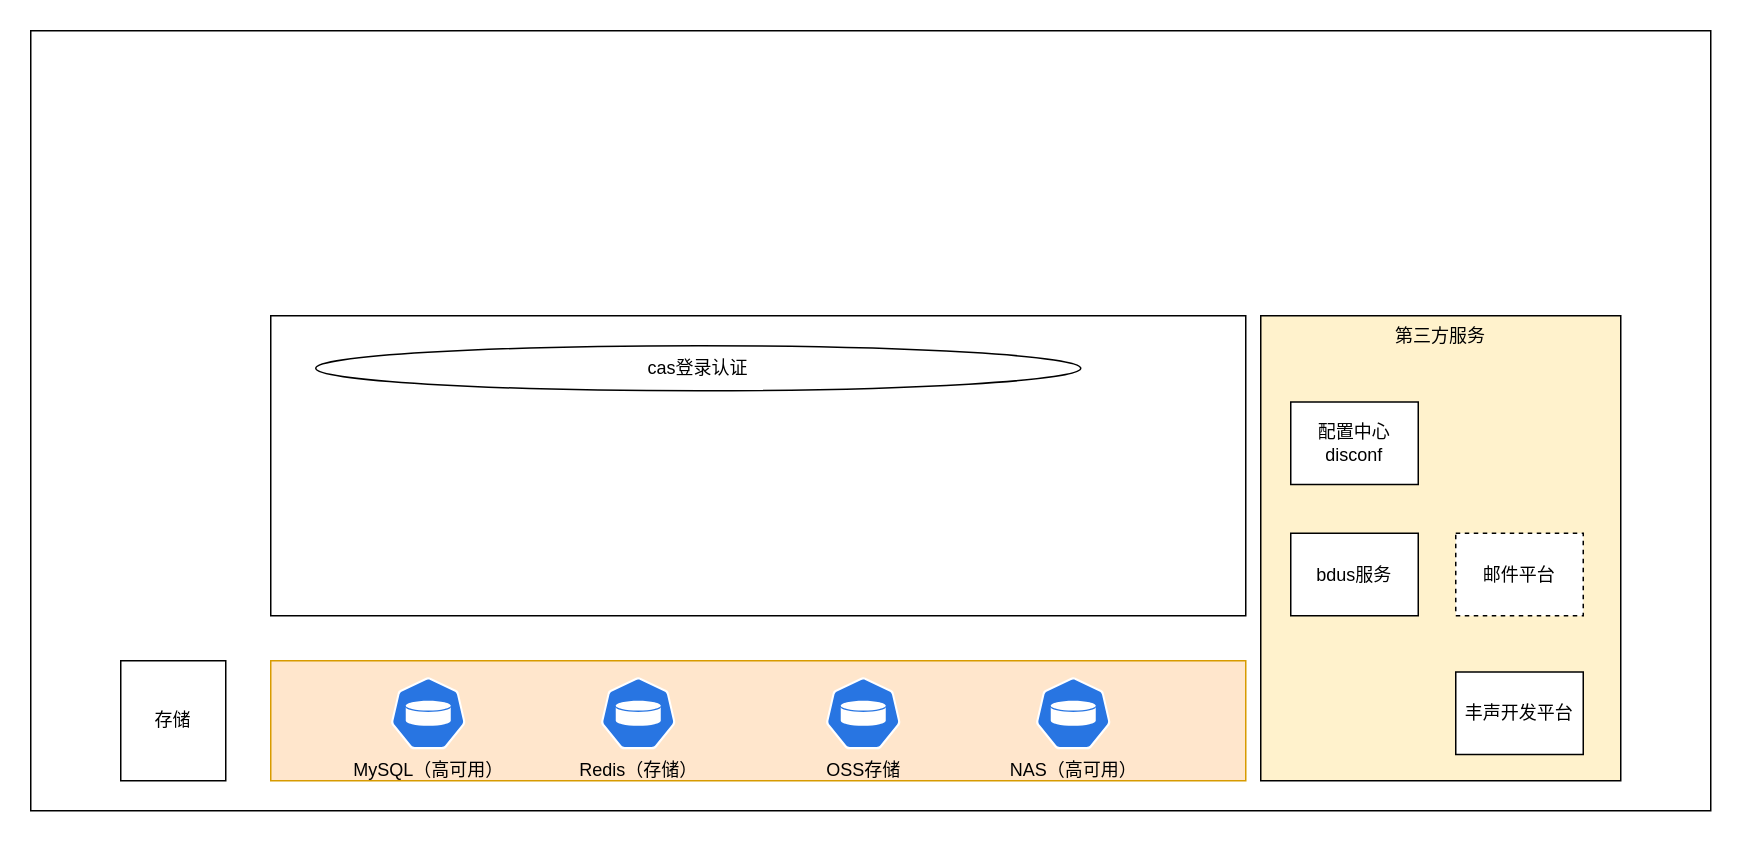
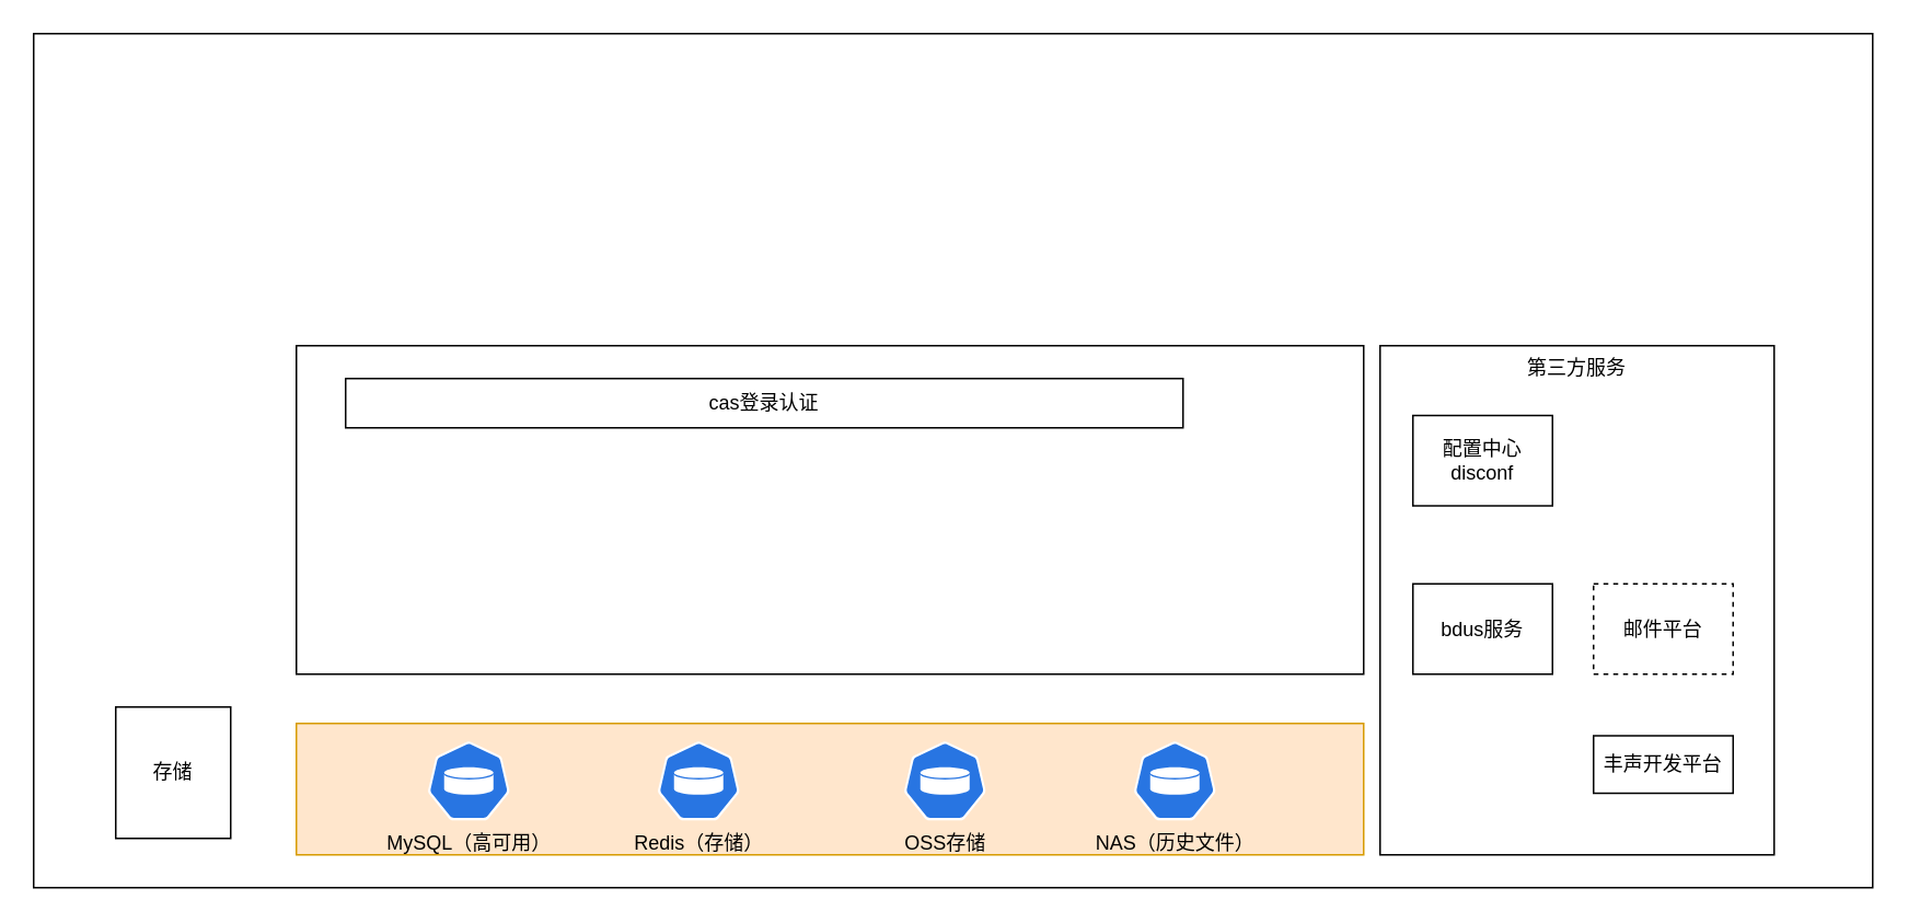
  <mxCell id="0" />
  <mxCell id="1" parent="0" />
  <mxCell id="2" value="" style="rounded=0;whiteSpace=wrap;html=1;" vertex="1" parent="1"><mxGeometry x="20" width="1120" height="520" as="geometry" y="20" /></mxCell>
  <mxCell id="3" value="" style="rounded=0;whiteSpace=wrap;html=1;fillColor=#ffe6cc;strokeColor=#d79b00;" vertex="1" parent="1"><mxGeometry x="180" y="440" width="650" height="80" as="geometry" /></mxCell>
  <mxCell id="4" value="" style="rounded=0;whiteSpace=wrap;html=1;" vertex="1" parent="1"><mxGeometry x="180" y="210" width="650" height="200" as="geometry" /></mxCell>
- <mxCell id="5" value="存储" style="rounded=0;whiteSpace=wrap;html=1;" vertex="1" parent="1"><mxGeometry x="80" y="440" width="70" height="80" as="geometry" /></mxCell>
+ <mxCell id="5" value="存储" style="rounded=0;whiteSpace=wrap;html=1;" vertex="1" parent="1"><mxGeometry x="70" y="430" width="70" height="80" as="geometry" /></mxCell>
  <mxCell id="6" value="MySQL（高可用）" style="sketch=0;html=1;dashed=0;whitespace=wrap;fillColor=#2875E2;strokeColor=#ffffff;points=[[0.005,0.63,0],[0.1,0.2,0],[0.9,0.2,0],[0.5,0,0],[0.995,0.63,0],[0.72,0.99,0],[0.5,1,0],[0.28,0.99,0]];verticalLabelPosition=bottom;align=center;verticalAlign=top;shape=mxgraph.kubernetes.icon;prIcon=vol" vertex="1" parent="1"><mxGeometry x="260" y="451" width="50" height="48" as="geometry" /></mxCell>
  <mxCell id="7" value="Redis（存储）" style="sketch=0;html=1;dashed=0;whitespace=wrap;fillColor=#2875E2;strokeColor=#ffffff;points=[[0.005,0.63,0],[0.1,0.2,0],[0.9,0.2,0],[0.5,0,0],[0.995,0.63,0],[0.72,0.99,0],[0.5,1,0],[0.28,0.99,0]];verticalLabelPosition=bottom;align=center;verticalAlign=top;shape=mxgraph.kubernetes.icon;prIcon=pv" vertex="1" parent="1"><mxGeometry x="400" y="451" width="50" height="48" as="geometry" /></mxCell>
- <mxCell id="8" value="cas登录认证" style="ellipse;whiteSpace=wrap;html=1;" vertex="1" parent="1"><mxGeometry x="210" y="230" width="510" height="30" as="geometry" /></mxCell>
+ <mxCell id="8" value="cas登录认证" style="rounded=0;whiteSpace=wrap;html=1;" vertex="1" parent="1"><mxGeometry x="210" y="230" width="510" height="30" as="geometry" /></mxCell>
  <mxCell id="9" value="OSS存储" style="sketch=0;html=1;dashed=0;whitespace=wrap;fillColor=#2875E2;strokeColor=#ffffff;points=[[0.005,0.63,0],[0.1,0.2,0],[0.9,0.2,0],[0.5,0,0],[0.995,0.63,0],[0.72,0.99,0],[0.5,1,0],[0.28,0.99,0]];verticalLabelPosition=bottom;align=center;verticalAlign=top;shape=mxgraph.kubernetes.icon;prIcon=vol" vertex="1" parent="1"><mxGeometry x="550" y="451" width="50" height="48" as="geometry" /></mxCell>
- <mxCell id="10" value="NAS（高可用）" style="sketch=0;html=1;dashed=0;whitespace=wrap;fillColor=#2875E2;strokeColor=#ffffff;points=[[0.005,0.63,0],[0.1,0.2,0],[0.9,0.2,0],[0.5,0,0],[0.995,0.63,0],[0.72,0.99,0],[0.5,1,0],[0.28,0.99,0]];verticalLabelPosition=bottom;align=center;verticalAlign=top;shape=mxgraph.kubernetes.icon;prIcon=vol" vertex="1" parent="1"><mxGeometry x="690" y="451" width="50" height="48" as="geometry" /></mxCell>
- <mxCell id="11" value="第三方服务" style="rounded=0;whiteSpace=wrap;html=1;verticalAlign=top;fillColor=#fff2cc;" vertex="1" parent="1"><mxGeometry x="840" y="210" width="240" height="310" as="geometry" /></mxCell>
- <mxCell id="12" value="丰声开发平台" style="rounded=0;whiteSpace=wrap;html=1;" vertex="1" parent="1"><mxGeometry x="970" y="447.5" width="85" height="55" as="geometry" /></mxCell>
+ <mxCell id="10" value="NAS（历史文件）" style="sketch=0;html=1;dashed=0;whitespace=wrap;fillColor=#2875E2;strokeColor=#ffffff;points=[[0.005,0.63,0],[0.1,0.2,0],[0.9,0.2,0],[0.5,0,0],[0.995,0.63,0],[0.72,0.99,0],[0.5,1,0],[0.28,0.99,0]];verticalLabelPosition=bottom;align=center;verticalAlign=top;shape=mxgraph.kubernetes.icon;prIcon=vol" vertex="1" parent="1"><mxGeometry x="690" y="451" width="50" height="48" as="geometry" /></mxCell>
+ <mxCell id="11" value="第三方服务" style="rounded=0;whiteSpace=wrap;html=1;verticalAlign=top;" vertex="1" parent="1"><mxGeometry x="840" y="210" width="240" height="310" as="geometry" /></mxCell>
+ <mxCell id="12" value="丰声开发平台" style="rounded=0;whiteSpace=wrap;html=1;" vertex="1" parent="1"><mxGeometry x="970" y="447.5" width="85" height="35" as="geometry" /></mxCell>
  <mxCell id="13" value="bdus服务" style="rounded=0;whiteSpace=wrap;html=1;" vertex="1" parent="1"><mxGeometry x="860" y="355" width="85" height="55" as="geometry" /></mxCell>
  <mxCell id="14" value="邮件平台" style="rounded=0;whiteSpace=wrap;html=1;dashed=1;" vertex="1" parent="1"><mxGeometry x="970" y="355" width="85" height="55" as="geometry" /></mxCell>
- <mxCell id="15" value="配置中心disconf" style="rounded=0;whiteSpace=wrap;html=1;" vertex="1" parent="1"><mxGeometry x="860" y="267.5" width="85" height="55" as="geometry" /></mxCell>
+ <mxCell id="15" value="配置中心disconf" style="rounded=0;whiteSpace=wrap;html=1;" vertex="1" parent="1"><mxGeometry x="860" y="252.5" width="85" height="55" as="geometry" /></mxCell>
